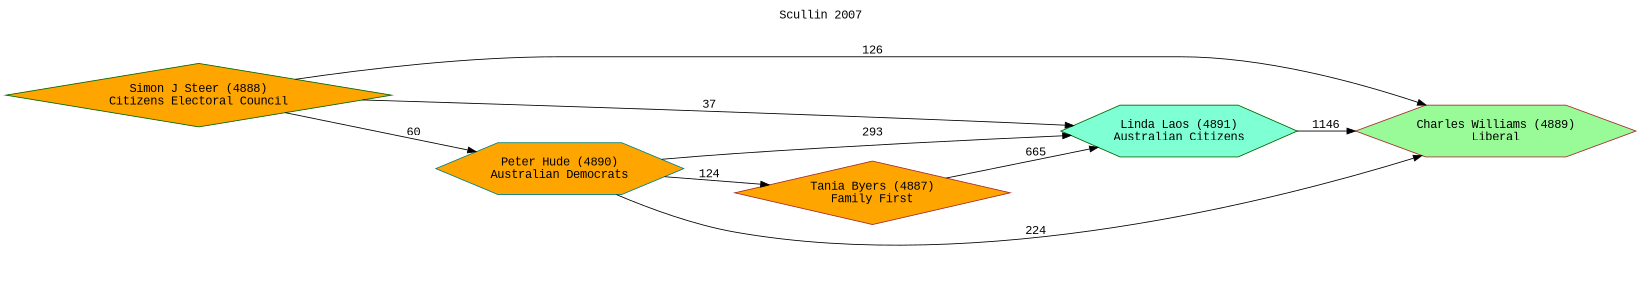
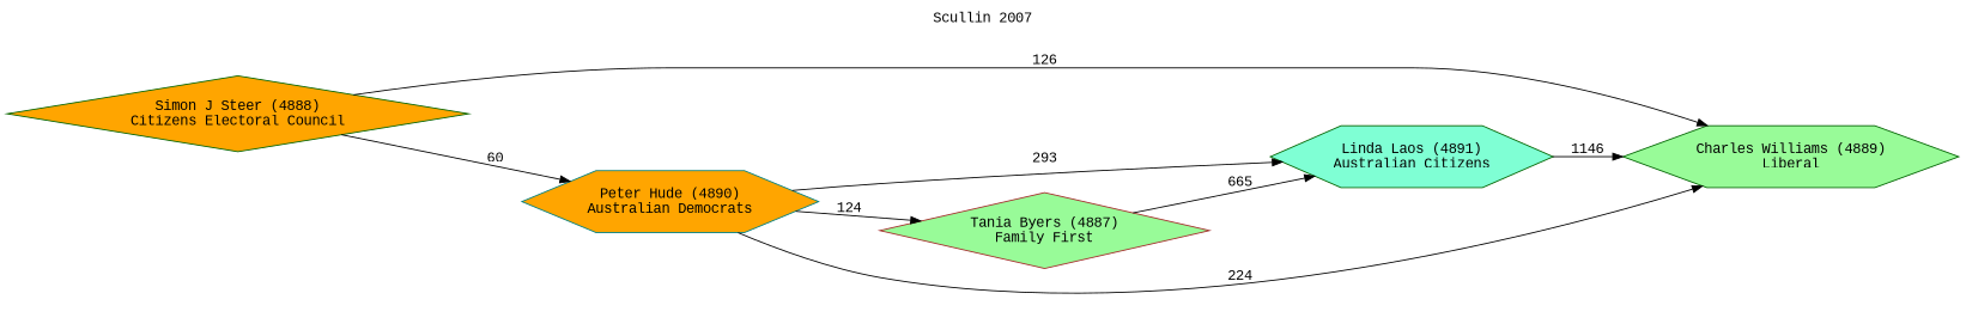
  digraph {
    fontname="Liberation Mono"
    label="Scullin 2007"
    labelloc=t
    mclimit=10
    rankdir=LR
    node [color=brown fillcolor=palegreen fontname="Liberation Mono" shape=hexagon style=filled]
    edge [fontname="Liberation Mono"]
-   n1 [label="Charles Williams (4889)\nLiberal"]
+   n1 [color=darkgreen label="Charles Williams (4889)\nLiberal"]
    n2 [color=darkgreen fillcolor=aquamarine label="Linda Laos (4891)\nAustralian Citizens"]
-   n3 [fillcolor=orange label="Tania Byers (4887)\nFamily First" shape=diamond]
+   n3 [label="Tania Byers (4887)\nFamily First" shape=diamond]
    n4 [color=teal fillcolor=orange label="Peter Hude (4890)\nAustralian Democrats"]
    n5 [color=darkgreen fillcolor=orange label="Simon J Steer (4888)\nCitizens Electoral Council" shape=diamond]
    n2 -> n1 [label=1146]
    n3 -> n2 [label=665]
    n4 -> n1 [label=224]
    n4 -> n2 [label=293]
    n4 -> n3 [label=124]
    n5 -> n1 [label=126]
-   n5 -> n2 [label=37]
    n5 -> n4 [label=60]
  }
